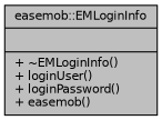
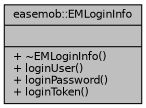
  digraph {
-   n1 [color=black fillcolor=grey75 fontcolor=black fontname=Helvetica fontsize=10 height=0.2 label="{easemob::EMLoginInfo\n||+ ~EMLoginInfo()\l+ loginUser()\l+ loginPassword()\l+ easemob()\l}" shape=record style=filled width=0.4]
+   n1 [color=black fillcolor=grey75 fontcolor=black fontname=Helvetica fontsize=10 height=0.2 label="{easemob::EMLoginInfo\n||+ ~EMLoginInfo()\l+ loginUser()\l+ loginPassword()\l+ loginToken()\l}" shape=record style=filled width=0.4]
  }
